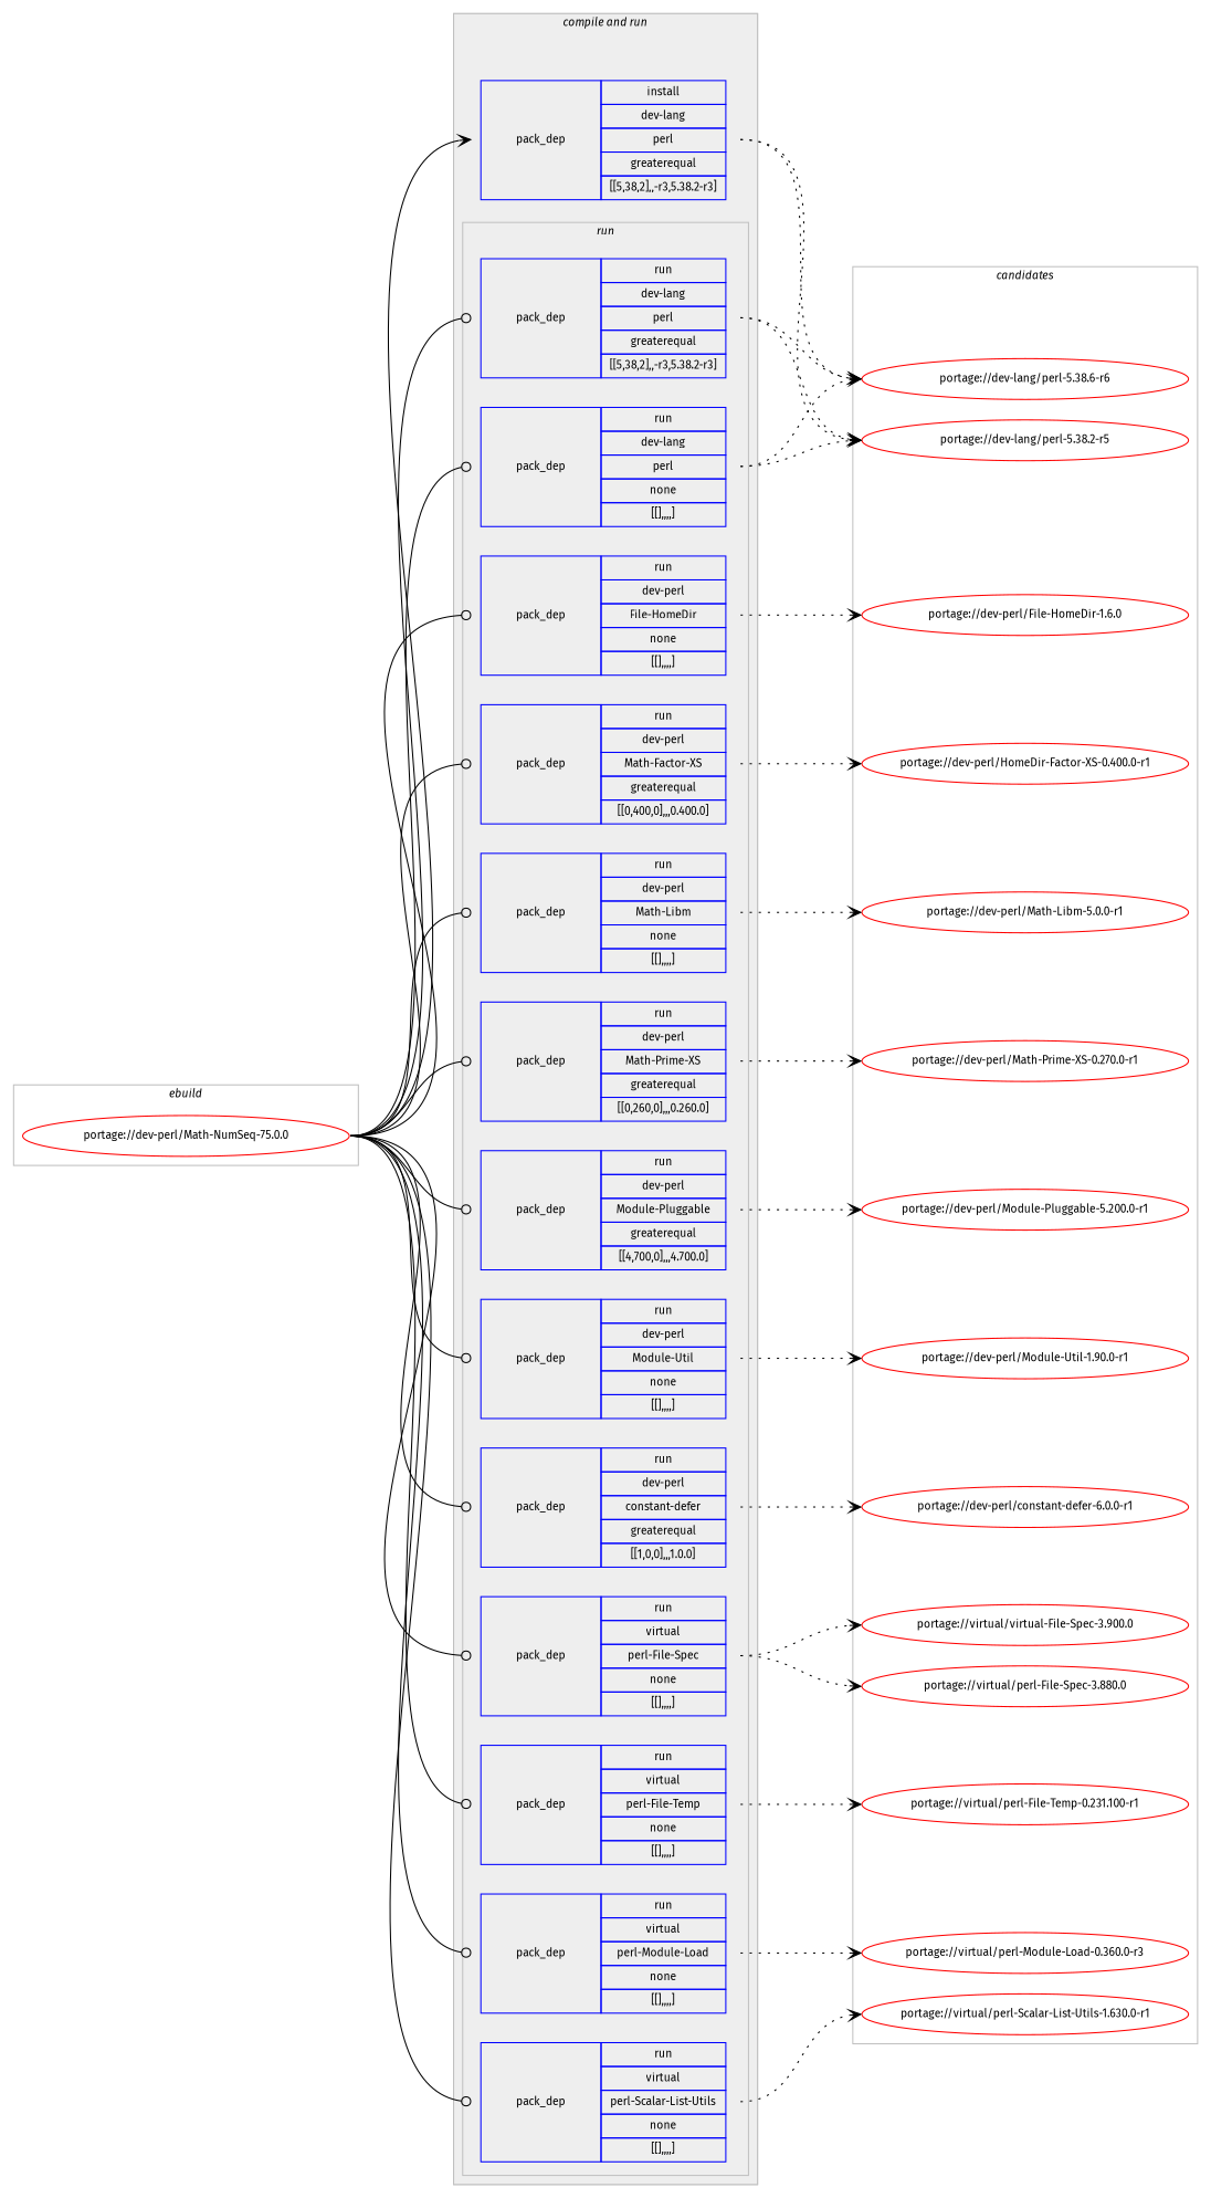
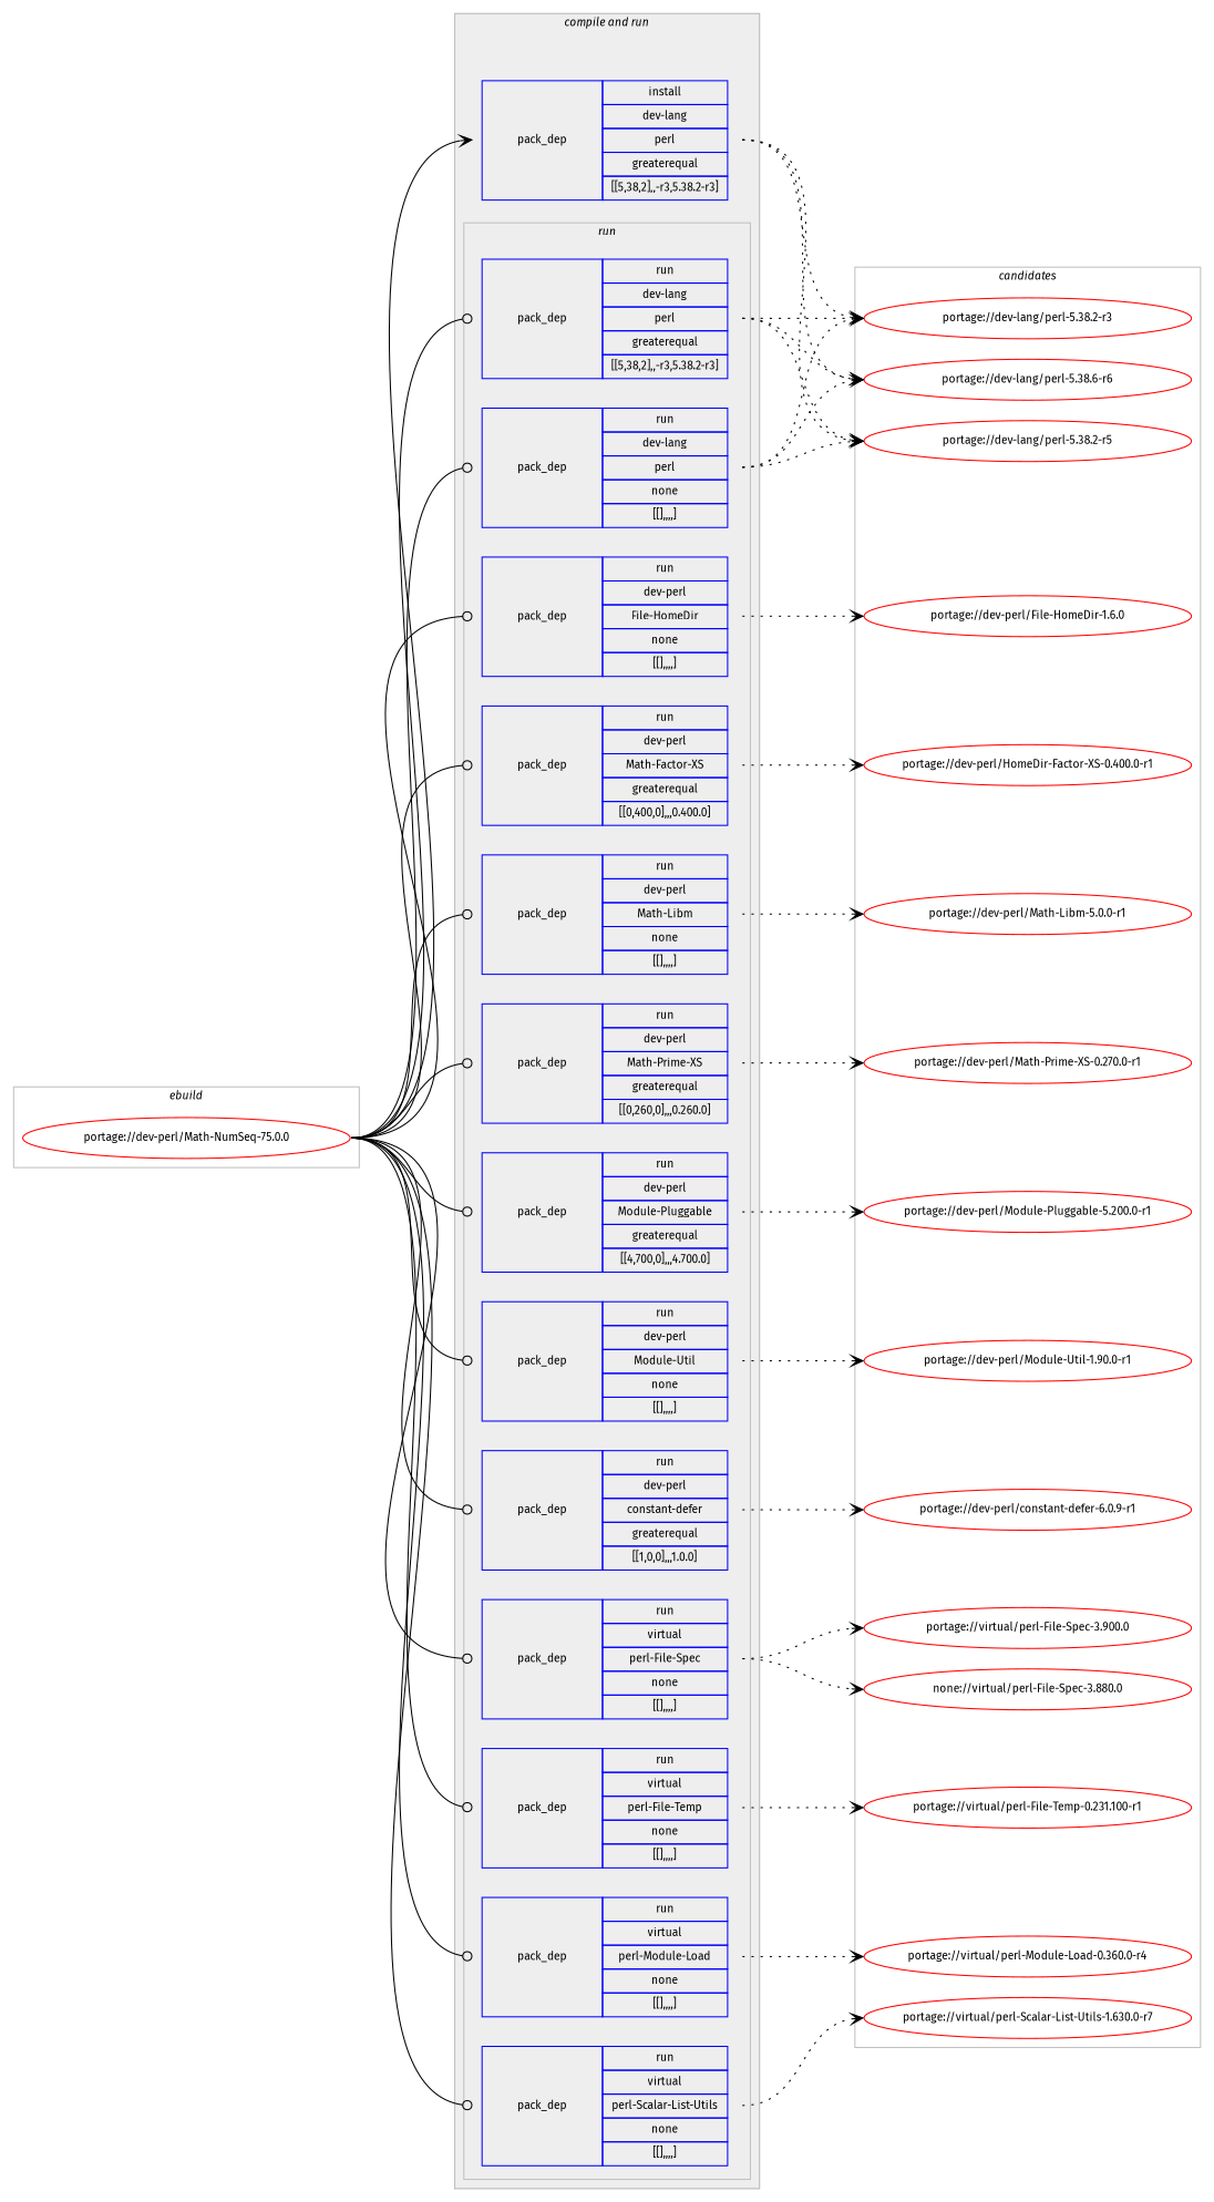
  digraph {
    compound=true
    concentrate=true
    fontname="Fira Sans"
    fontsize=10
    newrank=true
    rankdir=LR
    ranksep=1.5
    node [color=red fontname="Fira Sans" fontsize=10]
    edge [arrowhead=vee fontname="Fira Sans" headport=w style=dotted tailport=e weight=100]
    n1 [label="portage://dev-perl/Math-NumSeq-75.0.0" width=4]
    n2 [color=blue label=<<TABLE BORDER="0" CELLBORDER="1" CELLSPACING="0" CELLPADDING="4" WIDTH="220"><TR><TD ROWSPAN="6" CELLPADDING="30">pack_dep</TD></TR><TR><TD WIDTH="110">install</TD></TR><TR><TD>dev-lang</TD></TR><TR><TD>perl</TD></TR><TR><TD>greaterequal</TD></TR><TR><TD>[[5,38,2],,-r3,5.38.2-r3]</TD></TR></TABLE>> shape=none]
    n3 [color=blue label=<<TABLE BORDER="0" CELLBORDER="1" CELLSPACING="0" CELLPADDING="4" WIDTH="220"><TR><TD ROWSPAN="6" CELLPADDING="30">pack_dep</TD></TR><TR><TD WIDTH="110">run</TD></TR><TR><TD>dev-lang</TD></TR><TR><TD>perl</TD></TR><TR><TD>greaterequal</TD></TR><TR><TD>[[5,38,2],,-r3,5.38.2-r3]</TD></TR></TABLE>> shape=none]
    n4 [color=blue label=<<TABLE BORDER="0" CELLBORDER="1" CELLSPACING="0" CELLPADDING="4" WIDTH="220"><TR><TD ROWSPAN="6" CELLPADDING="30">pack_dep</TD></TR><TR><TD WIDTH="110">run</TD></TR><TR><TD>dev-lang</TD></TR><TR><TD>perl</TD></TR><TR><TD>none</TD></TR><TR><TD>[[],,,,]</TD></TR></TABLE>> shape=none]
    n5 [color=blue label=<<TABLE BORDER="0" CELLBORDER="1" CELLSPACING="0" CELLPADDING="4" WIDTH="220"><TR><TD ROWSPAN="6" CELLPADDING="30">pack_dep</TD></TR><TR><TD WIDTH="110">run</TD></TR><TR><TD>dev-perl</TD></TR><TR><TD>File-HomeDir</TD></TR><TR><TD>none</TD></TR><TR><TD>[[],,,,]</TD></TR></TABLE>> shape=none]
    n6 [color=blue label=<<TABLE BORDER="0" CELLBORDER="1" CELLSPACING="0" CELLPADDING="4" WIDTH="220"><TR><TD ROWSPAN="6" CELLPADDING="30">pack_dep</TD></TR><TR><TD WIDTH="110">run</TD></TR><TR><TD>dev-perl</TD></TR><TR><TD>Math-Factor-XS</TD></TR><TR><TD>greaterequal</TD></TR><TR><TD>[[0,400,0],,,0.400.0]</TD></TR></TABLE>> shape=none]
    n7 [color=blue label=<<TABLE BORDER="0" CELLBORDER="1" CELLSPACING="0" CELLPADDING="4" WIDTH="220"><TR><TD ROWSPAN="6" CELLPADDING="30">pack_dep</TD></TR><TR><TD WIDTH="110">run</TD></TR><TR><TD>dev-perl</TD></TR><TR><TD>Math-Libm</TD></TR><TR><TD>none</TD></TR><TR><TD>[[],,,,]</TD></TR></TABLE>> shape=none]
    n8 [color=blue label=<<TABLE BORDER="0" CELLBORDER="1" CELLSPACING="0" CELLPADDING="4" WIDTH="220"><TR><TD ROWSPAN="6" CELLPADDING="30">pack_dep</TD></TR><TR><TD WIDTH="110">run</TD></TR><TR><TD>dev-perl</TD></TR><TR><TD>Math-Prime-XS</TD></TR><TR><TD>greaterequal</TD></TR><TR><TD>[[0,260,0],,,0.260.0]</TD></TR></TABLE>> shape=none]
    n9 [color=blue label=<<TABLE BORDER="0" CELLBORDER="1" CELLSPACING="0" CELLPADDING="4" WIDTH="220"><TR><TD ROWSPAN="6" CELLPADDING="30">pack_dep</TD></TR><TR><TD WIDTH="110">run</TD></TR><TR><TD>dev-perl</TD></TR><TR><TD>Module-Pluggable</TD></TR><TR><TD>greaterequal</TD></TR><TR><TD>[[4,700,0],,,4.700.0]</TD></TR></TABLE>> shape=none]
    n10 [color=blue label=<<TABLE BORDER="0" CELLBORDER="1" CELLSPACING="0" CELLPADDING="4" WIDTH="220"><TR><TD ROWSPAN="6" CELLPADDING="30">pack_dep</TD></TR><TR><TD WIDTH="110">run</TD></TR><TR><TD>dev-perl</TD></TR><TR><TD>Module-Util</TD></TR><TR><TD>none</TD></TR><TR><TD>[[],,,,]</TD></TR></TABLE>> shape=none]
    n11 [color=blue label=<<TABLE BORDER="0" CELLBORDER="1" CELLSPACING="0" CELLPADDING="4" WIDTH="220"><TR><TD ROWSPAN="6" CELLPADDING="30">pack_dep</TD></TR><TR><TD WIDTH="110">run</TD></TR><TR><TD>dev-perl</TD></TR><TR><TD>constant-defer</TD></TR><TR><TD>greaterequal</TD></TR><TR><TD>[[1,0,0],,,1.0.0]</TD></TR></TABLE>> shape=none]
    n12 [color=blue label=<<TABLE BORDER="0" CELLBORDER="1" CELLSPACING="0" CELLPADDING="4" WIDTH="220"><TR><TD ROWSPAN="6" CELLPADDING="30">pack_dep</TD></TR><TR><TD WIDTH="110">run</TD></TR><TR><TD>virtual</TD></TR><TR><TD>perl-File-Spec</TD></TR><TR><TD>none</TD></TR><TR><TD>[[],,,,]</TD></TR></TABLE>> shape=none]
    n13 [color=blue label=<<TABLE BORDER="0" CELLBORDER="1" CELLSPACING="0" CELLPADDING="4" WIDTH="220"><TR><TD ROWSPAN="6" CELLPADDING="30">pack_dep</TD></TR><TR><TD WIDTH="110">run</TD></TR><TR><TD>virtual</TD></TR><TR><TD>perl-File-Temp</TD></TR><TR><TD>none</TD></TR><TR><TD>[[],,,,]</TD></TR></TABLE>> shape=none]
    n14 [color=blue label=<<TABLE BORDER="0" CELLBORDER="1" CELLSPACING="0" CELLPADDING="4" WIDTH="220"><TR><TD ROWSPAN="6" CELLPADDING="30">pack_dep</TD></TR><TR><TD WIDTH="110">run</TD></TR><TR><TD>virtual</TD></TR><TR><TD>perl-Module-Load</TD></TR><TR><TD>none</TD></TR><TR><TD>[[],,,,]</TD></TR></TABLE>> shape=none]
    n15 [color=blue label=<<TABLE BORDER="0" CELLBORDER="1" CELLSPACING="0" CELLPADDING="4" WIDTH="220"><TR><TD ROWSPAN="6" CELLPADDING="30">pack_dep</TD></TR><TR><TD WIDTH="110">run</TD></TR><TR><TD>virtual</TD></TR><TR><TD>perl-Scalar-List-Utils</TD></TR><TR><TD>none</TD></TR><TR><TD>[[],,,,]</TD></TR></TABLE>> shape=none]
    n16 [label="portage://dev-lang/perl-5.38.6-r6" width=4]
    n17 [label="portage://dev-lang/perl-5.38.2-r5" width=4]
+   n18 [label="portage://dev-lang/perl-5.38.2-r3" width=4]
    n19 [label="portage://dev-perl/File-HomeDir-1.6.0" width=4]
    n20 [label="portage://dev-perl/HomeDir-Factor-XS-0.400.0-r1" width=4]
    n21 [label="portage://dev-perl/Math-Libm-5.0.0-r1" width=4]
    n22 [label="portage://dev-perl/Math-Prime-XS-0.270.0-r1" width=4]
    n23 [label="portage://dev-perl/Module-Pluggable-5.200.0-r1" width=4]
    n24 [label="portage://dev-perl/Module-Util-1.90.0-r1" width=4]
-   n25 [label="portage://dev-perl/constant-defer-6.0.0-r1" width=4]
-   n26 [label="portage://virtual/virtual-File-Spec-3.900.0" width=4]
-   n27 [label="portage://virtual/perl-File-Spec-3.880.0" width=4]
+   n25 [label="portage://dev-perl/constant-defer-6.0.9-r1" width=4]
+   n26 [label="portage://virtual/perl-File-Spec-3.900.0" width=4]
+   n27 [label="none://virtual/perl-File-Spec-3.880.0" width=4]
    n28 [label="portage://virtual/perl-File-Temp-0.231.100-r1" width=4]
-   n29 [label="portage://virtual/perl-Module-Load-0.360.0-r3" width=4]
-   n30 [label="portage://virtual/perl-Scalar-List-Utils-1.630.0-r1" width=4]
+   n29 [label="portage://virtual/perl-Module-Load-0.360.0-r4" width=4]
+   n30 [label="portage://virtual/perl-Scalar-List-Utils-1.630.0-r7" width=4]
    subgraph cluster_1 {
      color=gray
      label=<<i>ebuild</i>>
      n1
    }
    subgraph cluster_2 {
      color=gray
      label=<<i>dependencies</i>>
      subgraph cluster_3 {
        color=gray
        fillcolor="#eeeeee"
        label=<<i>compile</i>>
        style=filled
        subgraph sub_4 {
          color=gray
          fillcolor="#eeeeee"
          label=<<i>compile</i>>
          style=filled
          n2
        }
      }
      subgraph cluster_5 {
        color=gray
        fillcolor="#eeeeee"
        label=<<i>compile and run</i>>
        style=filled
      }
      subgraph cluster_6 {
        color=gray
        fillcolor="#eeeeee"
        label=<<i>run</i>>
        style=filled
        subgraph sub_7 {
          color=gray
          fillcolor="#eeeeee"
          label=<<i>run</i>>
          style=filled
          n3
        }
        subgraph sub_8 {
          color=gray
          fillcolor="#eeeeee"
          label=<<i>run</i>>
          style=filled
          n4
        }
        subgraph sub_9 {
          color=gray
          fillcolor="#eeeeee"
          label=<<i>run</i>>
          style=filled
          n5
        }
        subgraph sub_10 {
          color=gray
          fillcolor="#eeeeee"
          label=<<i>run</i>>
          style=filled
          n6
        }
        subgraph sub_11 {
          color=gray
          fillcolor="#eeeeee"
          label=<<i>run</i>>
          style=filled
          n7
        }
        subgraph sub_12 {
          color=gray
          fillcolor="#eeeeee"
          label=<<i>run</i>>
          style=filled
          n8
        }
        subgraph sub_13 {
          color=gray
          fillcolor="#eeeeee"
          label=<<i>run</i>>
          style=filled
          n9
        }
        subgraph sub_14 {
          color=gray
          fillcolor="#eeeeee"
          label=<<i>run</i>>
          style=filled
          n10
        }
        subgraph sub_15 {
          color=gray
          fillcolor="#eeeeee"
          label=<<i>run</i>>
          style=filled
          n11
        }
        subgraph sub_16 {
          color=gray
          fillcolor="#eeeeee"
          label=<<i>run</i>>
          style=filled
          n12
        }
        subgraph sub_17 {
          color=gray
          fillcolor="#eeeeee"
          label=<<i>run</i>>
          style=filled
          n13
        }
        subgraph sub_18 {
          color=gray
          fillcolor="#eeeeee"
          label=<<i>run</i>>
          style=filled
          n14
        }
        subgraph sub_19 {
          color=gray
          fillcolor="#eeeeee"
          label=<<i>run</i>>
          style=filled
          n15
        }
      }
    }
    subgraph cluster_20 {
      color=gray
      label=<<i>candidates</i>>
      rank=same
      subgraph sub_21 {
        color=black
        label=<<i>candidates</i>>
        nodesep=1
        rank=same
        n16
        n17
+       n18
      }
      subgraph sub_22 {
        color=black
        label=<<i>candidates</i>>
        nodesep=1
        rank=same
        n16
        n17
+       n18
      }
      subgraph sub_23 {
        color=black
        label=<<i>candidates</i>>
        nodesep=1
        rank=same
        n16
        n17
+       n18
      }
      subgraph sub_24 {
        color=black
        label=<<i>candidates</i>>
        nodesep=1
        rank=same
        n19
      }
      subgraph sub_25 {
        color=black
        label=<<i>candidates</i>>
        nodesep=1
        rank=same
        n20
      }
      subgraph sub_26 {
        color=black
        label=<<i>candidates</i>>
        nodesep=1
        rank=same
        n21
      }
      subgraph sub_27 {
        color=black
        label=<<i>candidates</i>>
        nodesep=1
        rank=same
        n22
      }
      subgraph sub_28 {
        color=black
        label=<<i>candidates</i>>
        nodesep=1
        rank=same
        n23
      }
      subgraph sub_29 {
        color=black
        label=<<i>candidates</i>>
        nodesep=1
        rank=same
        n24
      }
      subgraph sub_30 {
        color=black
        label=<<i>candidates</i>>
        nodesep=1
        rank=same
        n25
      }
      subgraph sub_31 {
        color=black
        label=<<i>candidates</i>>
        nodesep=1
        rank=same
        n26
        n27
      }
      subgraph sub_32 {
        color=black
        label=<<i>candidates</i>>
        nodesep=1
        rank=same
        n28
      }
      subgraph sub_33 {
        color=black
        label=<<i>candidates</i>>
        nodesep=1
        rank=same
        n29
      }
      subgraph sub_34 {
        color=black
        label=<<i>candidates</i>>
        nodesep=1
        rank=same
        n30
      }
    }
    n1 -> n2 [style=solid weight=20]
    n1 -> n3 [arrowhead=odot style=solid weight=20]
    n1 -> n4 [arrowhead=odot style=solid weight=20]
    n1 -> n5 [arrowhead=odot style=solid weight=20]
    n1 -> n6 [arrowhead=odot style=solid weight=20]
    n1 -> n7 [arrowhead=odot style=solid weight=20]
    n1 -> n8 [arrowhead=odot style=solid weight=20]
    n1 -> n9 [arrowhead=odot style=solid weight=20]
    n1 -> n10 [arrowhead=odot style=solid weight=20]
    n1 -> n11 [arrowhead=odot style=solid weight=20]
    n1 -> n12 [arrowhead=odot style=solid weight=20]
    n1 -> n13 [arrowhead=odot style=solid weight=20]
    n1 -> n14 [arrowhead=odot style=solid weight=20]
    n1 -> n15 [arrowhead=odot style=solid weight=20]
    n2 -> n16
    n2 -> n17
+   n2 -> n18
    n3 -> n16
    n3 -> n17
+   n3 -> n18
    n4 -> n16
    n4 -> n17
+   n4 -> n18
    n5 -> n19
    n6 -> n20
    n7 -> n21
    n8 -> n22
    n9 -> n23
    n10 -> n24
    n11 -> n25
    n12 -> n26
    n12 -> n27
    n13 -> n28
    n14 -> n29
    n15 -> n30
  }
